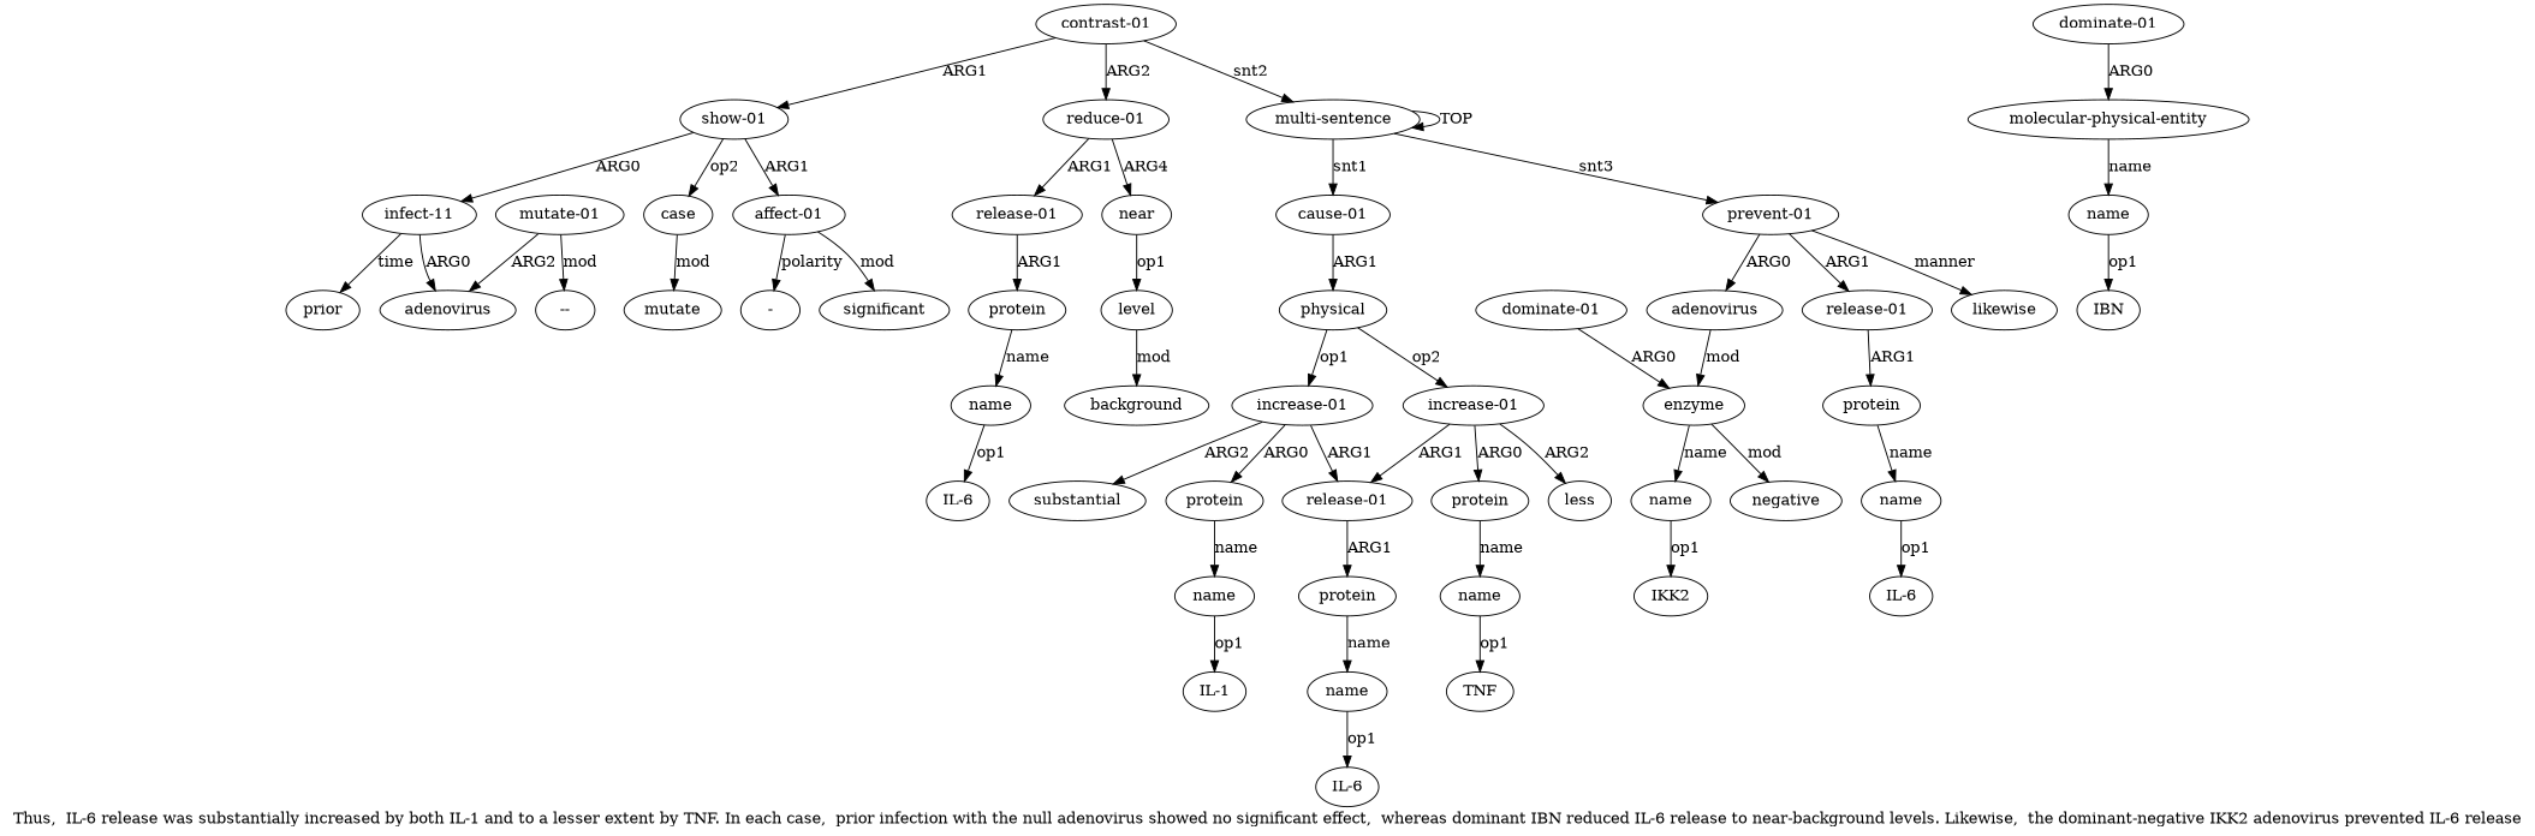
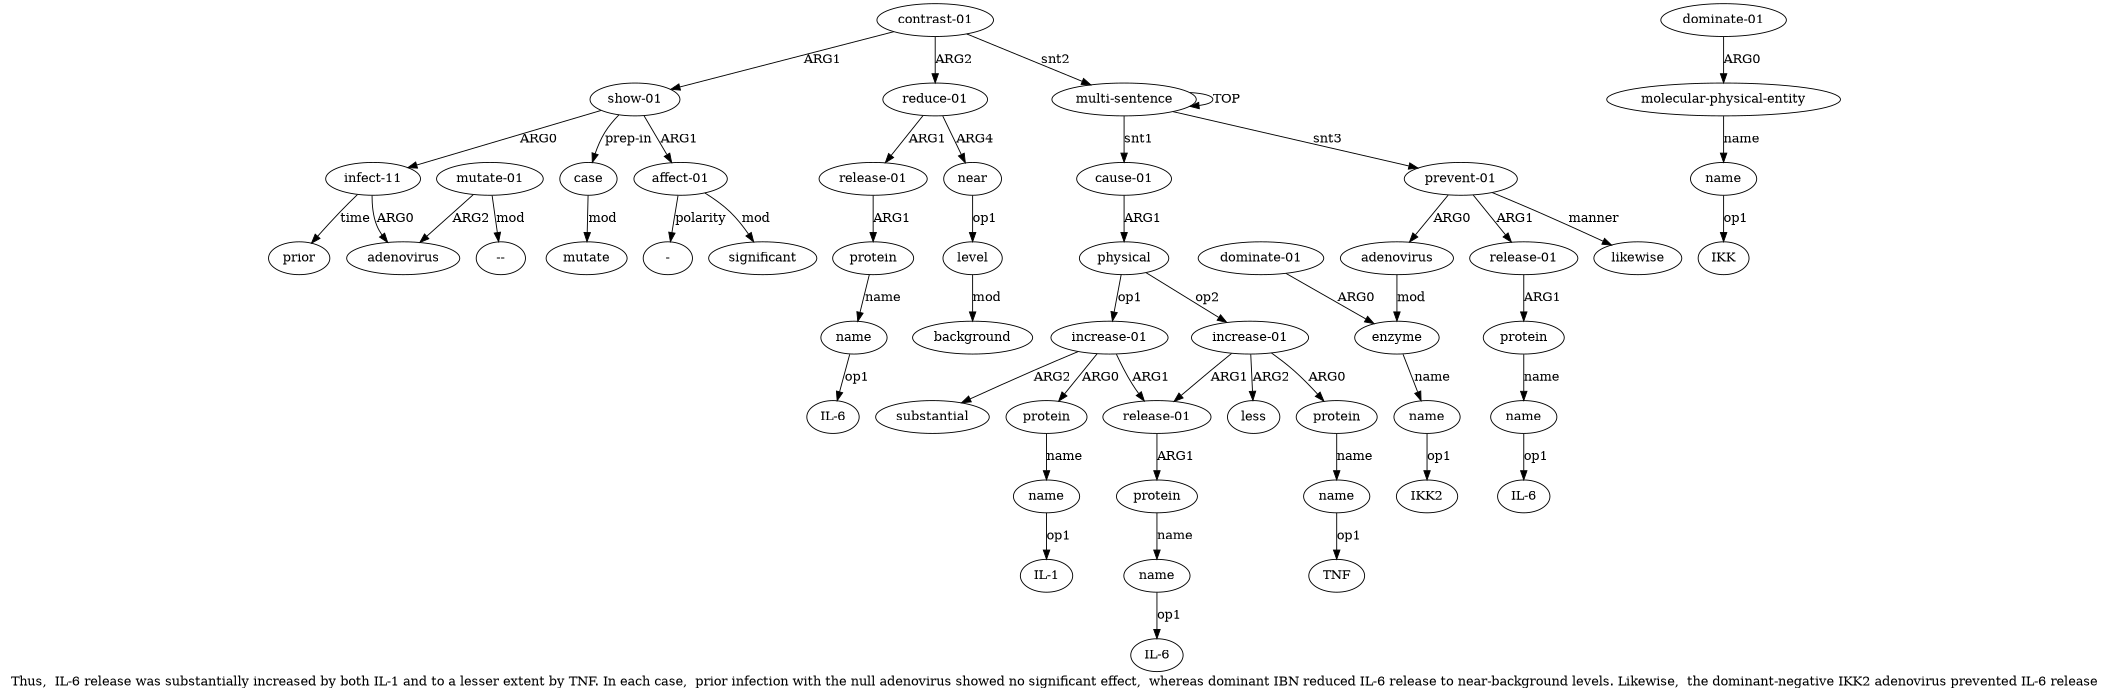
  digraph {
    label="Thus,  IL-6 release was substantially increased by both IL-1 and to a lesser extent by TNF. In each case,  prior infection with the null adenovirus showed no significant effect,  whereas dominant IBN reduced IL-6 release to near-background levels. Likewise,  the dominant-negative IKK2 adenovirus prevented IL-6 release"
    node [color=black gold_ind=-1 gold_label=name test_ind=-1 test_label=name]
    edge [color=black gold_label=ARG1 test_label=ARG1]
    n1 [gold_ind=20 gold_label=each label=mutate test_ind=20 test_label=each]
    n2 [gold_ind=21 gold_label="reduce-01" label="reduce-01" test_ind=21 test_label="reduce-01"]
    n3 [gold_ind=25 gold_label="release-01" label="release-01" test_ind=25 test_label="release-01"]
    n4 [gold_ind=28 gold_label=near label=near test_ind=28 test_label=near]
    n5 [gold_ind=22 gold_label="molecular-physical-entity" label="molecular-physical-entity" test_ind=22 test_label="molecular-physical-entity"]
    n6 [gold_ind=23 label=name test_ind=23]
    n7 [gold_ind=26 gold_label=protein label=protein test_ind=26 test_label=protein]
    n8 [gold_ind=29 gold_label=level label=level test_ind=29 test_label=level]
-   n9 [gold_label=IBN label=IBN test_label=IBN]
+   n9 [gold_label=IBN label=IKK test_label=IBN]
    n10 [gold_ind=27 label=name test_ind=27]
    n11 [gold_ind=30 gold_label=background label=background test_ind=30 test_label=background]
    n12 [gold_ind=24 gold_label="dominate-01" label="dominate-01" test_ind=24 test_label="dominate-01"]
    n13 [gold_label="IL-6" label="IL-6" test_label="IL-6"]
    n14 [gold_label="IL-6" label="IL-6" test_label="IL-6"]
    n15 [gold_ind=31 gold_label="cause-01" label="cause-01" test_ind=31 test_label="cause-01"]
    n16 [gold_ind=32 gold_label=and label=physical test_ind=32 test_label=and]
    n17 [gold_ind=33 gold_label="increase-01" label="increase-01" test_ind=33 test_label="increase-01"]
    n18 [gold_ind=40 gold_label="increase-01" label="increase-01" test_ind=40 test_label="increase-01"]
    n19 [gold_ind=36 gold_label="release-01" label="release-01" test_ind=36 test_label="release-01"]
    n20 [gold_ind=34 gold_label=protein label=protein test_ind=34 test_label=protein]
    n21 [gold_ind=39 gold_label=substantial label=substantial test_ind=39 test_label=substantial]
    n22 [gold_ind=43 gold_label=less label=less test_ind=43 test_label=less]
    n23 [gold_ind=41 gold_label=protein label=protein test_ind=41 test_label=protein]
    n24 [gold_ind=37 gold_label=protein label=protein test_ind=37 test_label=protein]
    n25 [gold_ind=38 label=name test_ind=38]
    n26 [gold_label="IL-6" label="IL-6" test_label="IL-6"]
    n27 [gold_label=TNF label=TNF test_label=TNF]
    n28 [gold_ind=35 label=name test_ind=35]
    n29 [gold_label="IL-1" label="IL-1" test_label="IL-1"]
    n30 [gold_ind=42 label=name test_ind=42]
    n31 [gold_ind=15 gold_label="mutate-01" label="mutate-01" test_ind=15 test_label="mutate-01"]
    n32 [gold_ind=14 gold_label=adenovirus label=adenovirus test_ind=14 test_label=adenovirus]
    n33 [gold_label="--" label="--" test_label="--"]
    n34 [gold_ind=17 gold_label="affect-01" label="affect-01" test_ind=17 test_label="affect-01"]
    n35 [gold_ind=18 gold_label=significant label=significant test_ind=18 test_label=significant]
    n36 [gold_label="-" label="-" test_label="-"]
    n37 [gold_ind=16 gold_label=prior label=prior test_ind=16 test_label=prior]
    n38 [gold_ind=11 gold_label="contrast-01" label="contrast-01" test_ind=11 test_label="contrast-01"]
    n39 [gold_ind=12 gold_label="show-01" label="show-01" test_ind=12 test_label="show-01"]
    n40 [gold_ind=0 gold_label="multi-sentence" label="multi-sentence" test_ind=0 test_label="multi-sentence"]
    n41 [gold_ind=13 gold_label="infect-01" label="infect-11" test_ind=13 test_label="infect-01"]
    n42 [gold_ind=19 gold_label=case label=case test_ind=19 test_label=case]
    n43 [gold_ind=10 gold_label=likewise label=likewise test_ind=10 test_label=likewise]
    n44 [gold_ind=1 gold_label="prevent-01" label="prevent-01" test_ind=1 test_label="prevent-01"]
    n45 [gold_ind=2 gold_label=adenovirus label=adenovirus test_ind=2 test_label=adenovirus]
    n46 [gold_ind=7 gold_label="release-01" label="release-01" test_ind=7 test_label="release-01"]
    n47 [gold_ind=3 gold_label=enzyme label=enzyme test_ind=3 test_label=enzyme]
    n48 [gold_ind=8 gold_label=protein label=protein test_ind=8 test_label=protein]
    n49 [gold_ind=4 label=name test_ind=4]
-   n50 [gold_ind=6 gold_label=negative label=negative test_ind=6 test_label=negative]
    n51 [gold_ind=9 label=name test_ind=9]
    n52 [gold_label=IKK2 label=IKK2 test_label=IKK2]
    n53 [gold_ind=5 gold_label="dominate-01" label="dominate-01" test_ind=5 test_label="dominate-01"]
    n2 -> n3 [label=ARG1]
    n2 -> n4 [gold_label=ARG4 label=ARG4 test_label=ARG4]
    n3 -> n7 [label=ARG1]
    n4 -> n8 [gold_label=op1 label=op1 test_label=op1]
    n5 -> n6 [gold_label=name label=name test_label=name]
    n6 -> n9 [gold_label=op1 label=op1 test_label=op1]
    n7 -> n10 [gold_label=name label=name test_label=name]
    n8 -> n11 [gold_label=mod label=mod test_label=mod]
    n10 -> n13 [gold_label=op1 label=op1 test_label=op1]
    n12 -> n5 [gold_label=ARG0 label=ARG0 test_label=ARG0]
    n15 -> n16 [label=ARG1]
    n16 -> n17 [gold_label=op1 label=op1 test_label=op1]
    n16 -> n18 [gold_label=op2 label=op2 test_label=op2]
    n17 -> n19 [label=ARG1]
    n17 -> n20 [gold_label=ARG0 label=ARG0 test_label=ARG0]
    n17 -> n21 [gold_label=ARG2 label=ARG2 test_label=ARG2]
    n18 -> n19 [label=ARG1]
    n18 -> n22 [gold_label=ARG2 label=ARG2 test_label=ARG2]
    n18 -> n23 [gold_label=ARG0 label=ARG0 test_label=ARG0]
    n19 -> n24 [label=ARG1]
    n20 -> n28 [gold_label=name label=name test_label=name]
    n23 -> n30 [gold_label=name label=name test_label=name]
    n24 -> n25 [gold_label=name label=name test_label=name]
    n25 -> n26 [gold_label=op1 label=op1 test_label=op1]
    n28 -> n29 [gold_label=op1 label=op1 test_label=op1]
    n30 -> n27 [gold_label=op1 label=op1 test_label=op1]
    n31 -> n32 [gold_label=ARG2 label=ARG2 test_label=ARG2]
    n31 -> n33 [gold_label=mod label=mod test_label=mod]
    n34 -> n35 [gold_label=mod label=mod test_label=mod]
    n34 -> n36 [gold_label=polarity label=polarity test_label=polarity]
    n38 -> n2 [gold_label=ARG2 label=ARG2 test_label=ARG2]
    n38 -> n39 [label=ARG1]
    n38 -> n40 [gold_label=snt2 label=snt2 test_label=snt2]
    n39 -> n34 [label=ARG1]
    n39 -> n41 [gold_label=ARG0 label=ARG0 test_label=ARG0]
-   n39 -> n42 [gold_label="prep-in" label=op2 test_label="prep-in"]
+   n39 -> n42 [gold_label="prep-in" label="prep-in" test_label="prep-in"]
    n40 -> n15 [gold_label=snt1 label=snt1 test_label=snt1]
    n40 -> n40 [gold_label=TOP label=TOP test_label=TOP]
    n40 -> n44 [gold_label=snt3 label=snt3 test_label=snt3]
    n41 -> n32 [gold_label=ARG0 label=ARG0 test_label=ARG0]
    n41 -> n37 [gold_label=time label=time test_label=time]
    n42 -> n1 [gold_label=mod label=mod test_label=mod]
    n44 -> n43 [gold_label=manner label=manner test_label=manner]
    n44 -> n45 [gold_label=ARG0 label=ARG0 test_label=ARG0]
    n44 -> n46 [label=ARG1]
    n45 -> n47 [gold_label=mod label=mod test_label=mod]
    n46 -> n48 [label=ARG1]
    n47 -> n49 [gold_label=name label=name test_label=name]
-   n47 -> n50 [gold_label=mod label=mod test_label=mod]
    n48 -> n51 [gold_label=name label=name test_label=name]
    n49 -> n52 [gold_label=op1 label=op1 test_label=op1]
    n51 -> n14 [gold_label=op1 label=op1 test_label=op1]
    n53 -> n47 [gold_label=ARG0 label=ARG0 test_label=ARG0]
  }
